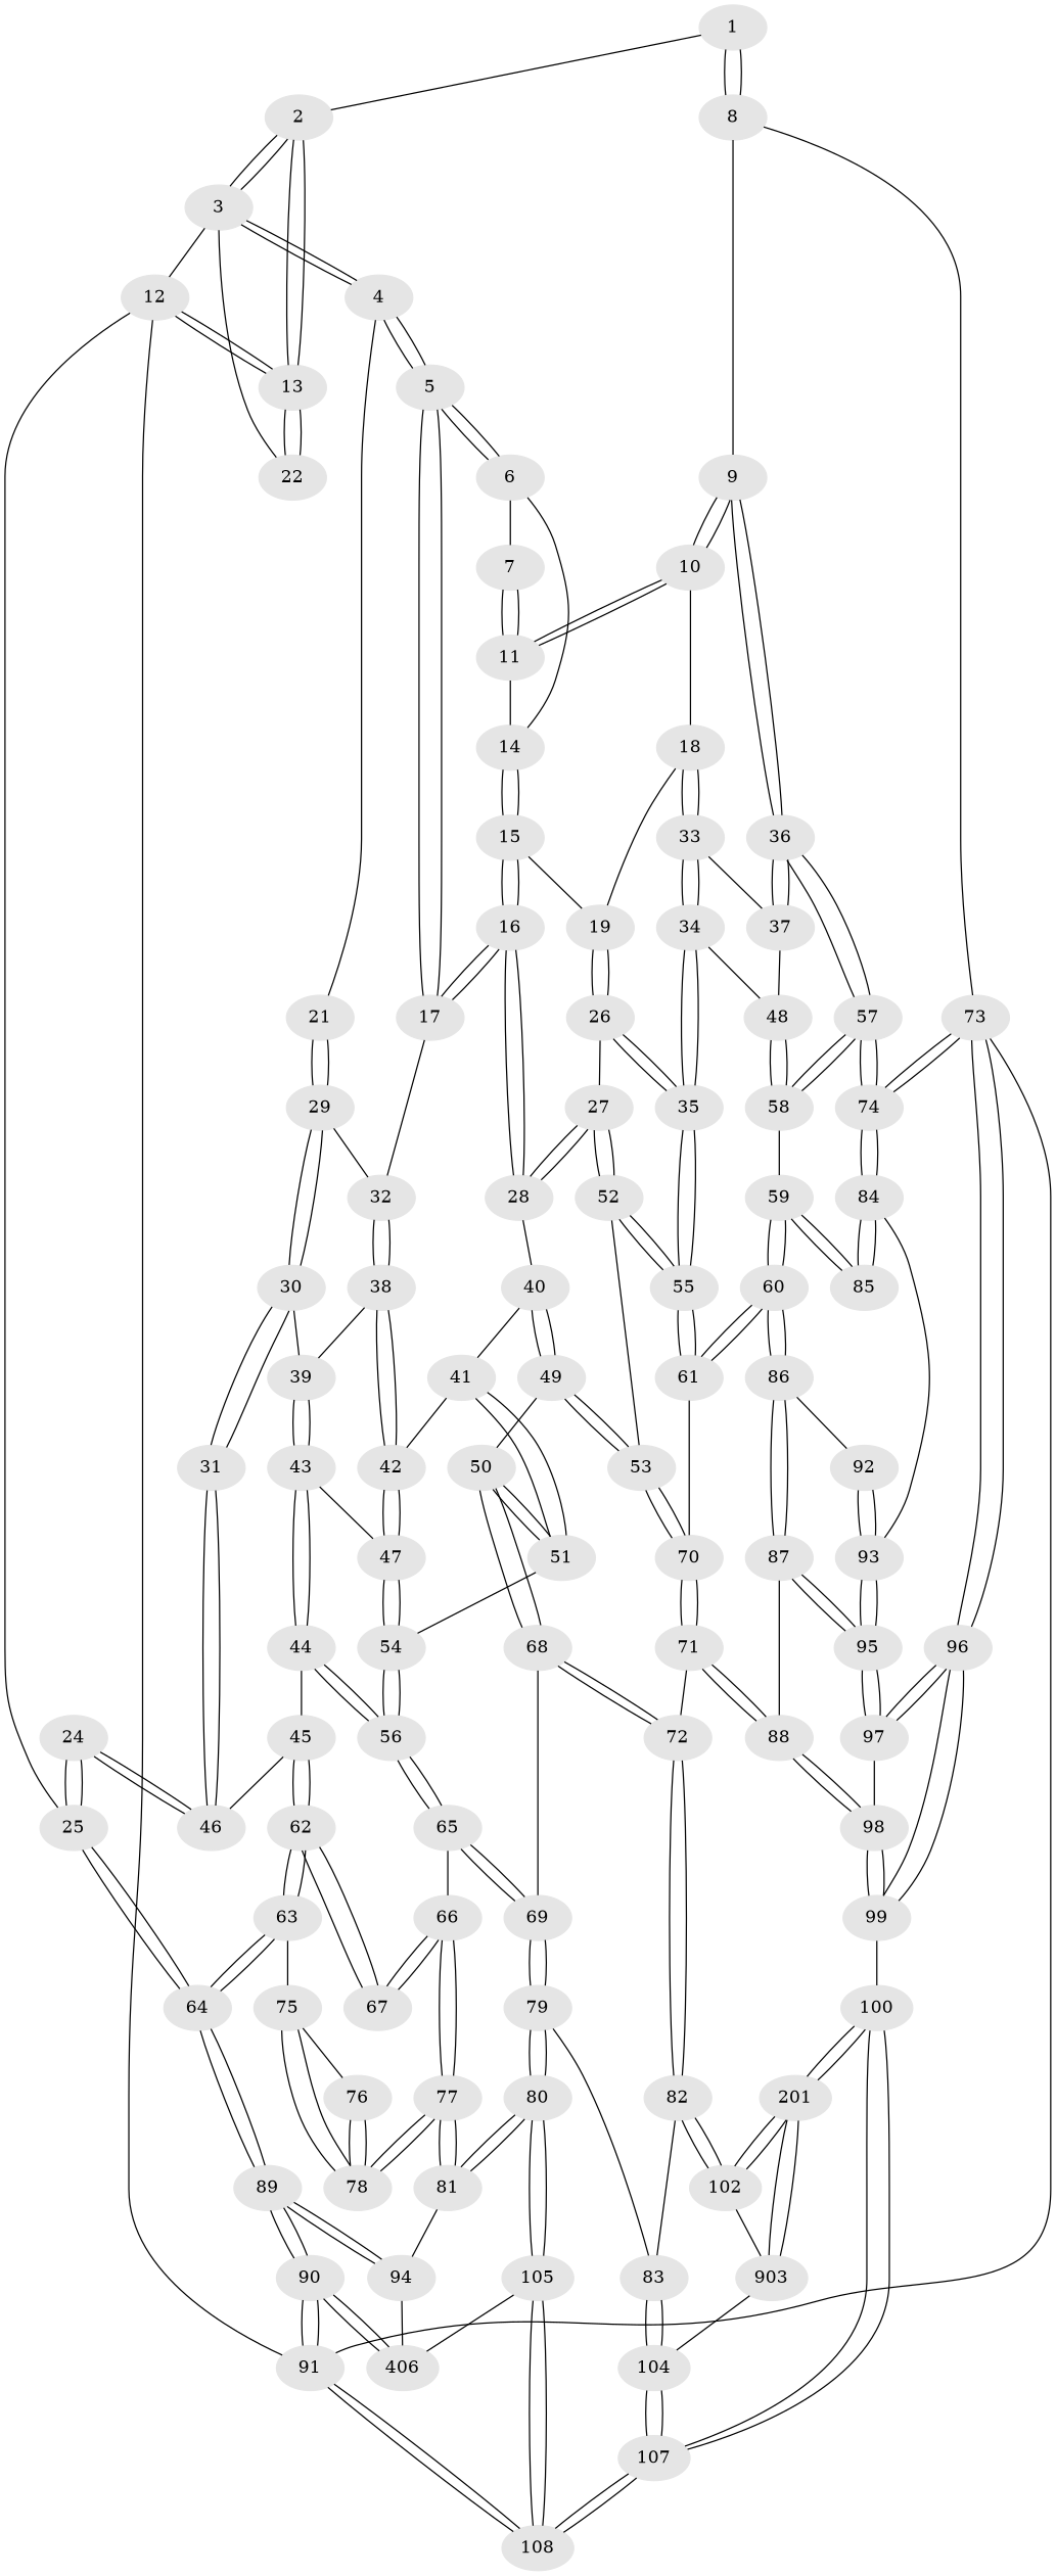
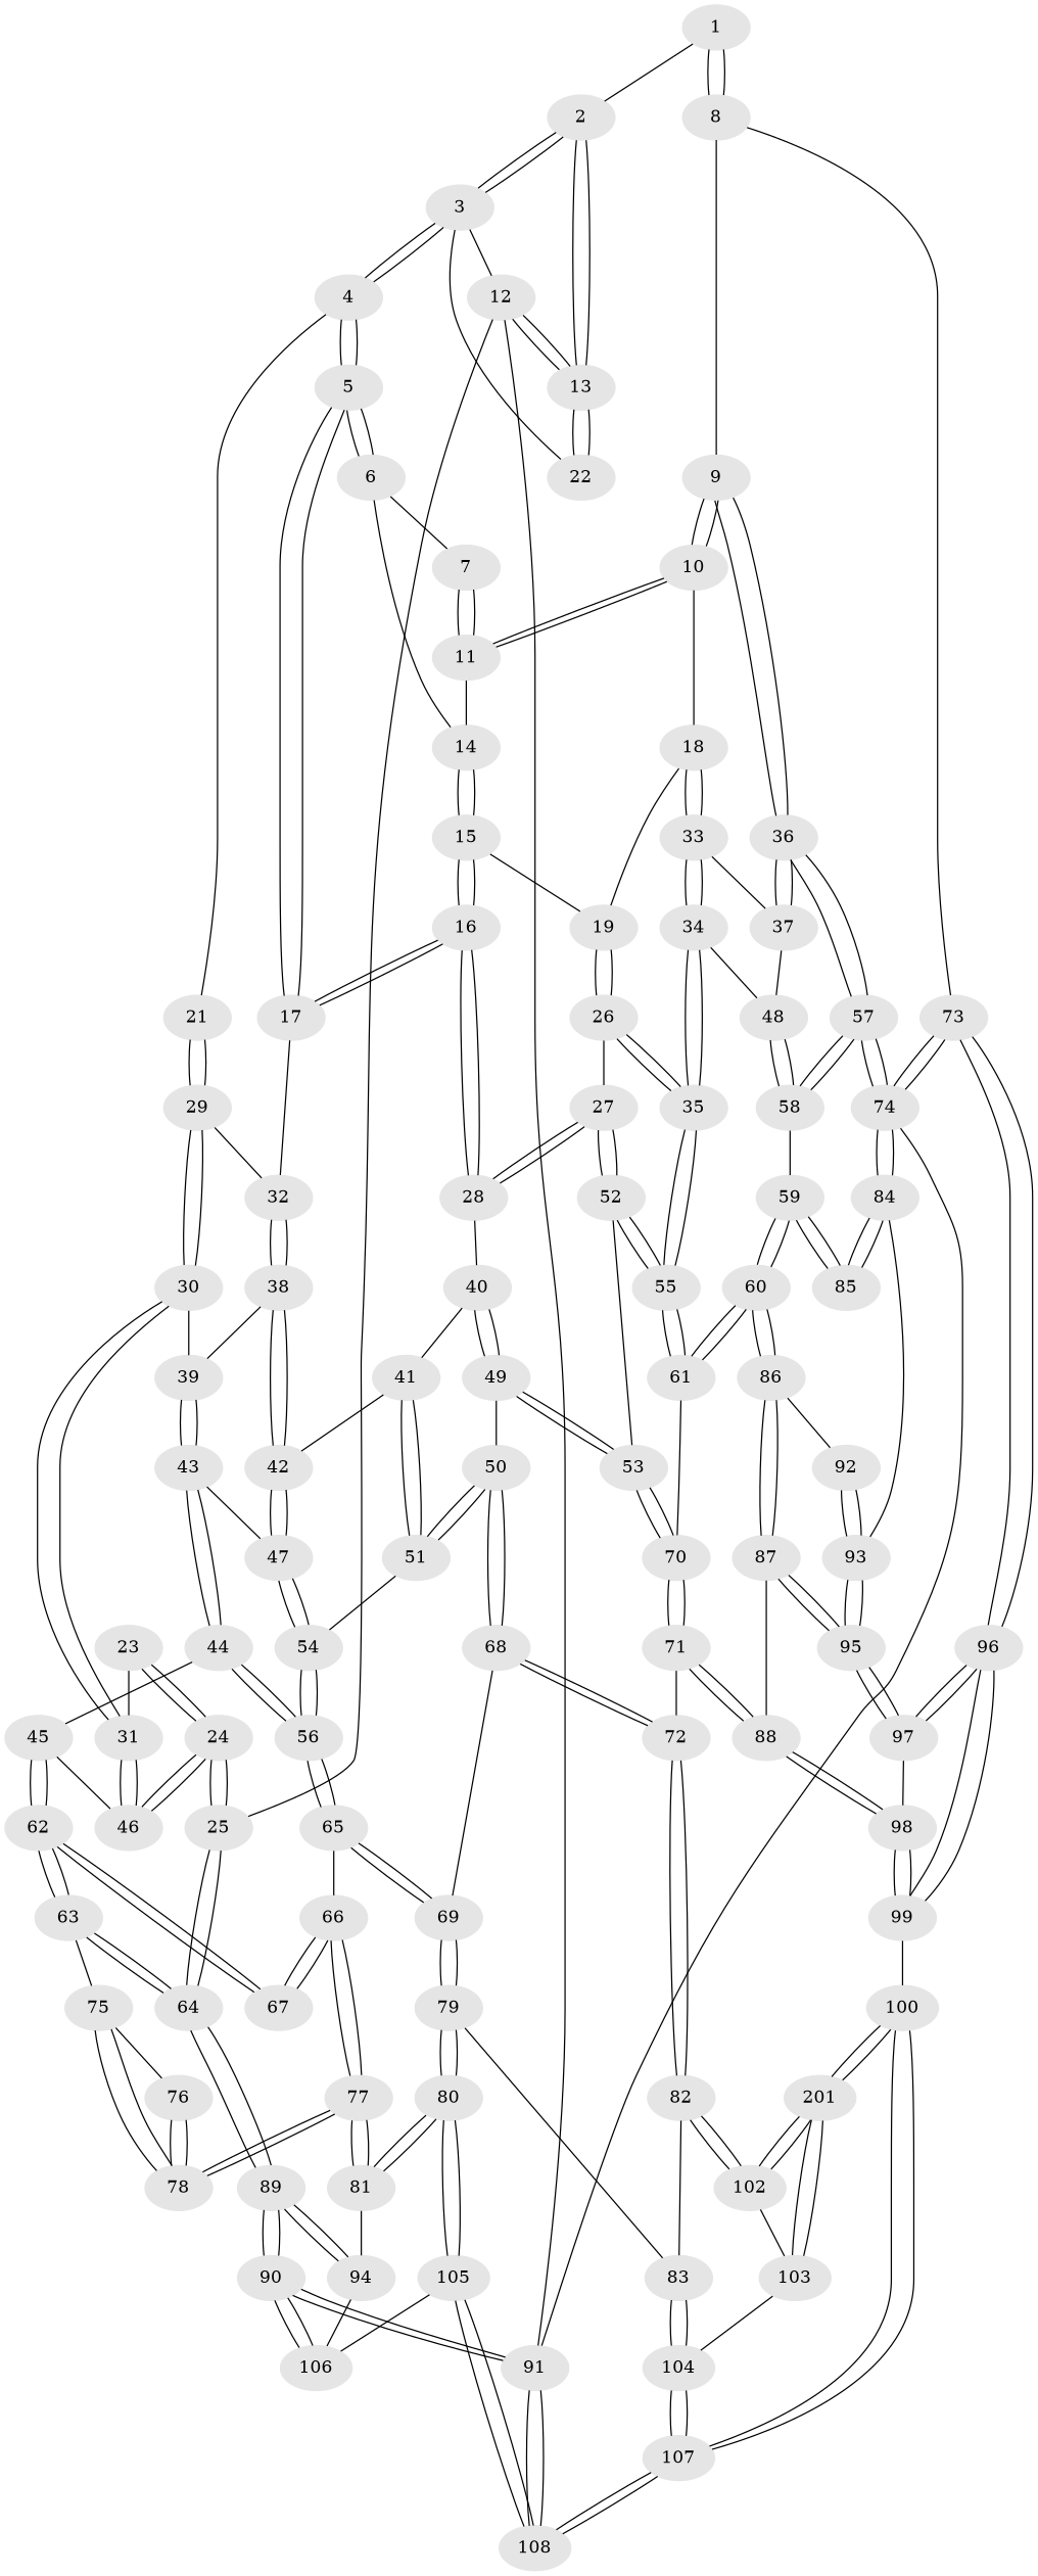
  graph {
    node [color=gray90 style=filled]
    1
    2
    8
    3
    13
    9
    73
    4
    22
    12
    5
    21
    6
    17
    29
    7
    14
    32
    11
    15
    10
    36
    25
    91
    74
    96
    18
    37
    57
    19
    33
    64
    108
    16
    28
    26
    40
    38
    34
    27
    35
+   23
    24
    31
    30
    46
    89
    52
    55
    53
    41
    49
    39
    43
    42
    48
    58
    61
    47
    44
    51
    50
    54
    45
    56
    62
    65
    63
    67
    59
    68
    70
    69
    72
    71
    66
    84
    60
    85
    86
    87
    92
    75
    76
    78
    94
    90
    77
    79
    81
    82
    80
    83
    88
    98
    102
    97
    99
    93
    105
    104
-   106 [label=406]
-   103 [label=903]
+   106
+   103
    107
    95
    100
    n107 [label=201]
    1 -- 2
    1 -- 8
    1 -- 8
    2 -- 3
    2 -- 3
    2 -- 13
    2 -- 13
    8 -- 9
    8 -- 73
    3 -- 4
    3 -- 4
    3 -- 22
    3 -- 12
    13 -- 22
    13 -- 22
    9 -- 10
    9 -- 10
    9 -- 36
    9 -- 36
-   73 -- 91
+   74 -- 91
    73 -- 74
    73 -- 74
    73 -- 96
    73 -- 96
    4 -- 5
    4 -- 5
    4 -- 21
    12 -- 13
    12 -- 13
    12 -- 25
    12 -- 91
    5 -- 6
    5 -- 6
    5 -- 17
    5 -- 17
    21 -- 29
    21 -- 29
    6 -- 7
    6 -- 14
    17 -- 32
    29 -- 32
    29 -- 30
    29 -- 30
    7 -- 11
    7 -- 11
    14 -- 15
    14 -- 15
    32 -- 38
    32 -- 38
    11 -- 14
    15 -- 19
    15 -- 16
    15 -- 16
    10 -- 11
    10 -- 11
    10 -- 18
    36 -- 37
    36 -- 37
    36 -- 57
    36 -- 57
    25 -- 64
    25 -- 64
    91 -- 108
    91 -- 108
    74 -- 84
    74 -- 84
    96 -- 97
    96 -- 97
    96 -- 99
    96 -- 99
    18 -- 19
    18 -- 33
    18 -- 33
    37 -- 48
    57 -- 74
    57 -- 74
    57 -- 58
    57 -- 58
    19 -- 26
    19 -- 26
    33 -- 37
    33 -- 34
    33 -- 34
    64 -- 89
    64 -- 89
    16 -- 17
    16 -- 17
    16 -- 28
    16 -- 28
    28 -- 40
    26 -- 27
    26 -- 35
    26 -- 35
    40 -- 41
    40 -- 49
    40 -- 49
    38 -- 39
    38 -- 42
    38 -- 42
    34 -- 35
    34 -- 35
    34 -- 48
    27 -- 28
    27 -- 28
    27 -- 52
    27 -- 52
    35 -- 55
    35 -- 55
+   23 -- 24
+   23 -- 24
+   23 -- 31
    24 -- 25
    24 -- 25
    24 -- 46
    24 -- 46
    31 -- 46
    31 -- 46
    30 -- 31
    30 -- 31
    30 -- 39
    89 -- 94
    89 -- 94
    89 -- 90
    89 -- 90
    52 -- 55
    52 -- 55
    52 -- 53
    55 -- 61
    55 -- 61
    53 -- 70
    53 -- 70
    41 -- 42
    41 -- 51
    41 -- 51
    49 -- 53
    49 -- 53
    49 -- 50
    39 -- 43
    39 -- 43
    43 -- 47
    43 -- 44
    43 -- 44
    42 -- 47
    42 -- 47
    48 -- 58
    48 -- 58
    58 -- 59
    61 -- 70
    47 -- 54
    47 -- 54
    44 -- 45
    44 -- 56
    44 -- 56
    51 -- 54
    50 -- 51
    50 -- 51
    50 -- 68
    50 -- 68
    54 -- 56
    54 -- 56
    45 -- 46
    45 -- 62
    45 -- 62
    56 -- 65
    56 -- 65
    62 -- 63
    62 -- 63
    62 -- 67
    62 -- 67
    65 -- 69
    65 -- 69
    65 -- 66
    63 -- 64
    63 -- 64
    63 -- 75
    59 -- 60
    59 -- 60
    59 -- 85
    59 -- 85
    68 -- 69
    68 -- 72
    68 -- 72
    70 -- 71
    70 -- 71
    69 -- 79
    69 -- 79
    72 -- 82
    72 -- 82
    71 -- 72
    71 -- 88
    71 -- 88
    66 -- 67
    66 -- 67
    66 -- 77
    66 -- 77
    84 -- 85
    84 -- 85
    84 -- 93
    60 -- 61
    60 -- 61
    60 -- 86
    60 -- 86
    86 -- 87
    86 -- 87
    86 -- 92
    87 -- 88
    87 -- 95
    87 -- 95
    92 -- 93
    92 -- 93
    75 -- 76
    75 -- 78
    75 -- 78
    76 -- 78
    76 -- 78
    94 -- 106
    90 -- 91
    90 -- 91
    90 -- 106
    90 -- 106
    77 -- 78
    77 -- 78
    77 -- 81
    77 -- 81
    79 -- 80
    79 -- 80
    79 -- 83
    81 -- 94
    82 -- 83
    82 -- 102
    82 -- 102
    80 -- 81
    80 -- 81
    80 -- 105
    80 -- 105
    83 -- 104
    83 -- 104
    88 -- 98
    88 -- 98
    98 -- 99
    98 -- 99
    102 -- 103
    97 -- 98
    99 -- 100
    93 -- 95
    93 -- 95
    105 -- 108
    105 -- 108
    105 -- 106
    104 -- 107
    104 -- 107
    103 -- 104
    107 -- 108
    107 -- 108
    95 -- 97
    95 -- 97
    100 -- 107
    100 -- 107
    100 -- n107
    100 -- n107
    n107 -- 102
    n107 -- 102
    n107 -- 103
    n107 -- 103
  }
